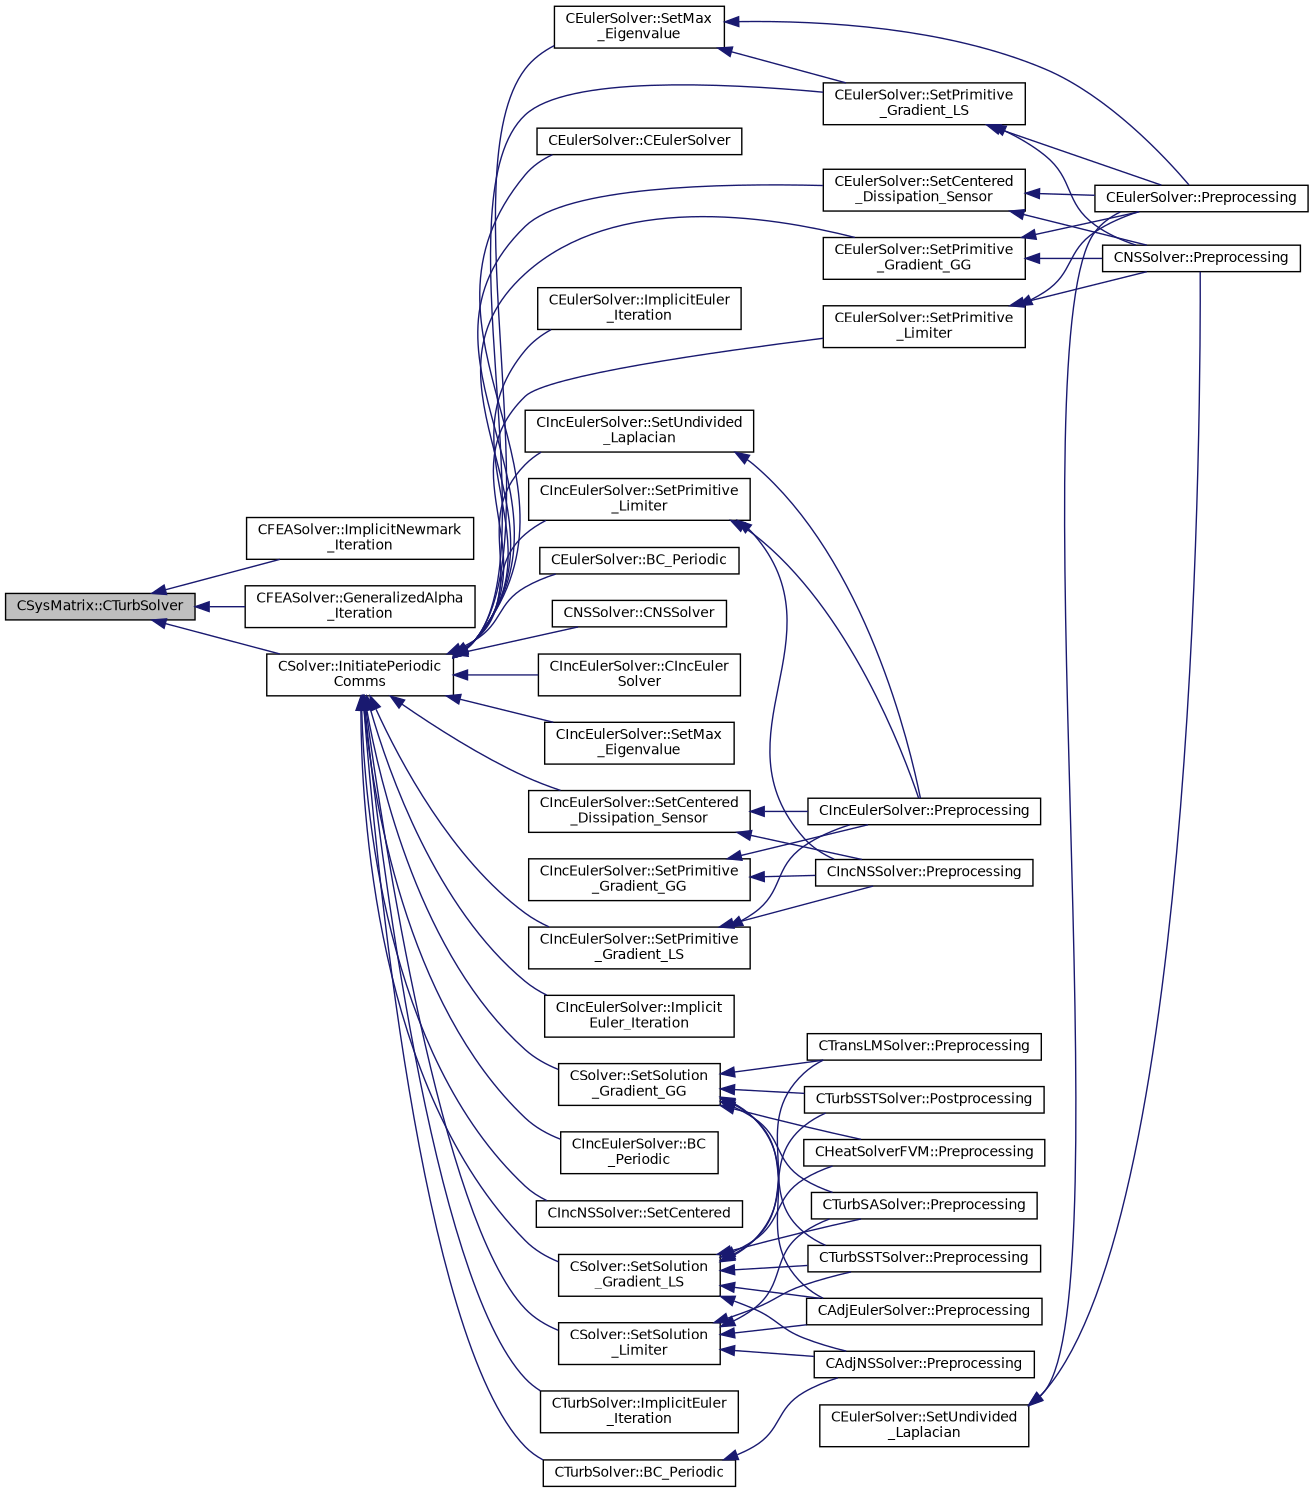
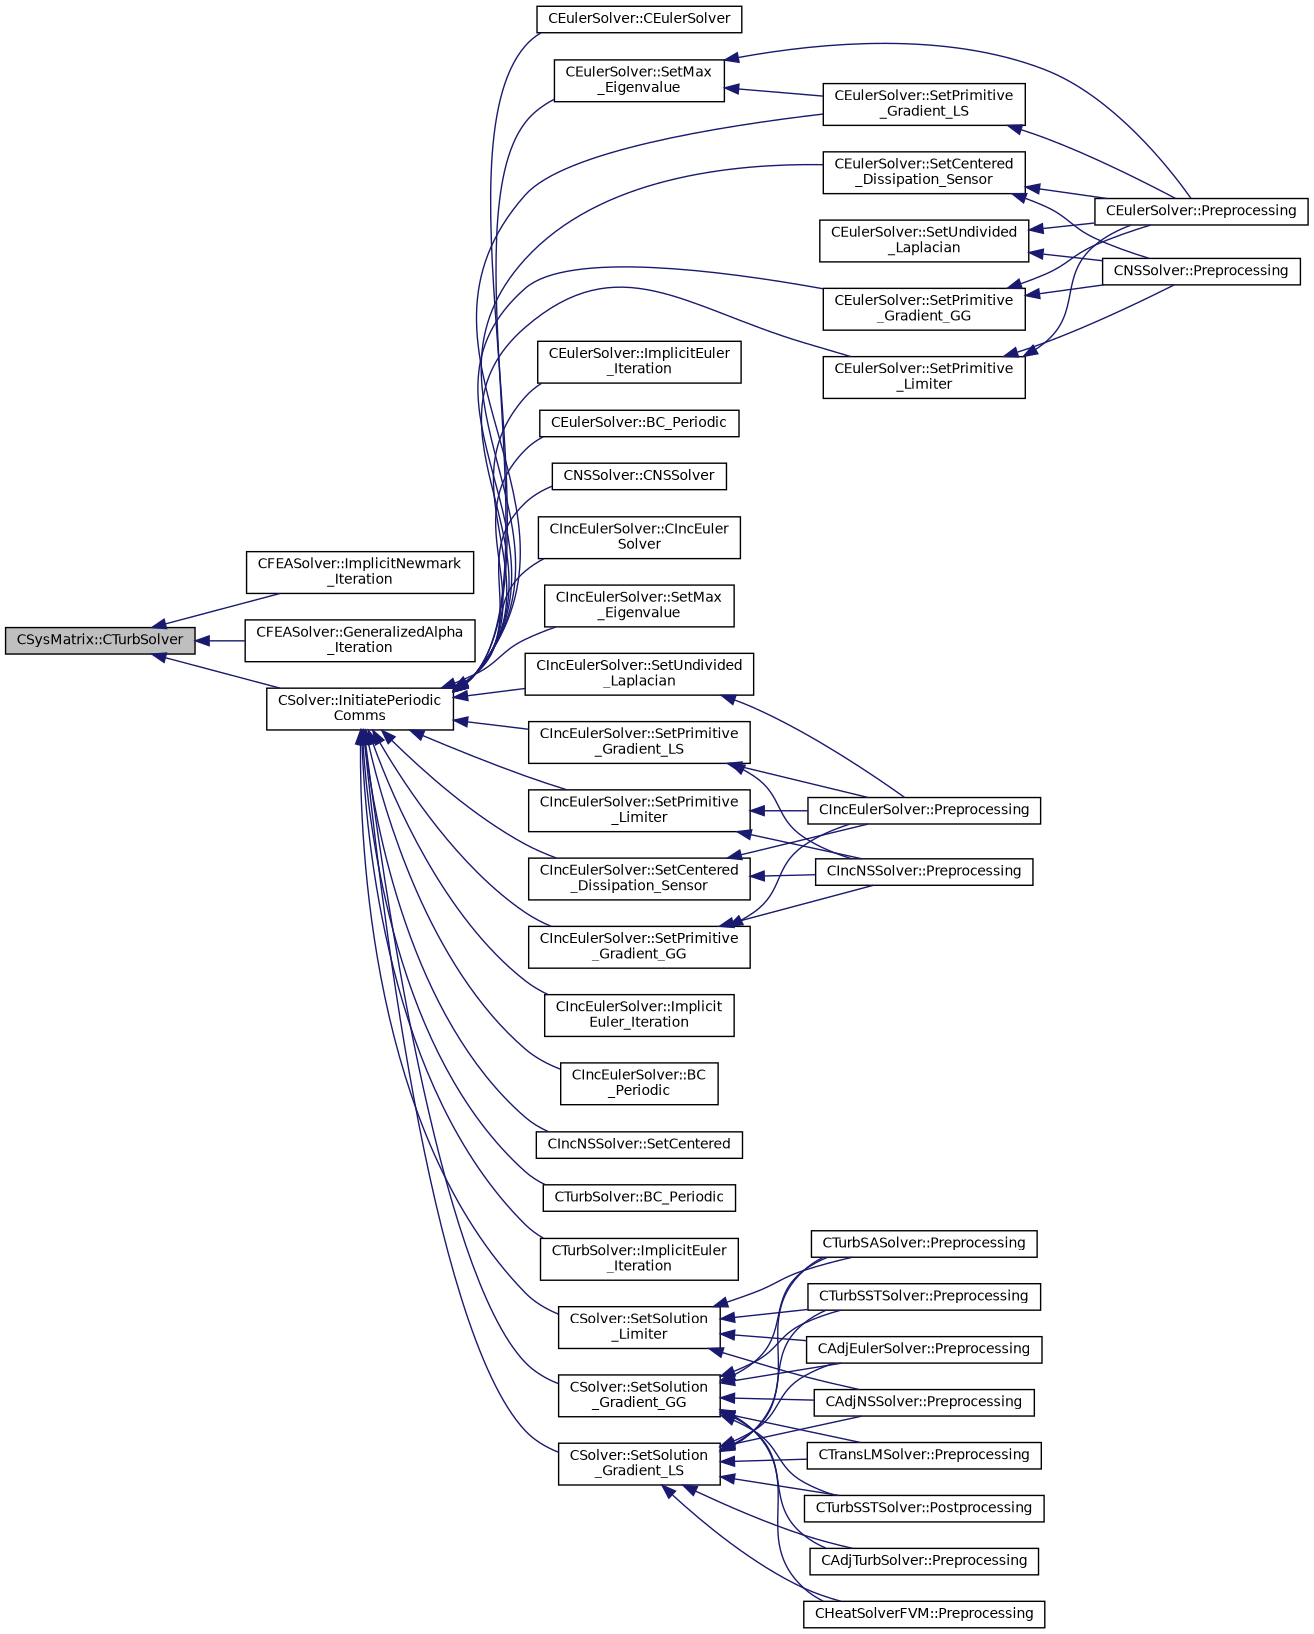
  digraph {
    rankdir=LR
    node [color=black fillcolor=white fontname=Helvetica fontsize=10 shape=record style=filled]
    edge [color=midnightblue dir=back fontname=Helvetica fontsize=10 labelfontname=Helvetica labelfontsize=10 style=solid]
    n1 [fillcolor=grey75 fontcolor=black height=0.2 label="CSysMatrix::CTurbSolver" width=0.4]
    n2 [height=0.2 label="CFEASolver::ImplicitNewmark\l_Iteration" width=0.4]
    n3 [height=0.2 label="CFEASolver::GeneralizedAlpha\l_Iteration" width=0.4]
    n4 [height=0.2 label="CSolver::InitiatePeriodic\lComms" width=0.4]
    n5 [height=0.2 label="CEulerSolver::CEulerSolver" width=0.4]
    n6 [height=0.2 label="CEulerSolver::SetMax\l_Eigenvalue" width=0.4]
    n7 [height=0.2 label="CEulerSolver::SetCentered\l_Dissipation_Sensor" width=0.4]
    n8 [height=0.2 label="CEulerSolver::ImplicitEuler\l_Iteration" width=0.4]
    n9 [height=0.2 label="CEulerSolver::SetPrimitive\l_Gradient_GG" width=0.4]
    n10 [height=0.2 label="CEulerSolver::SetPrimitive\l_Gradient_LS" width=0.4]
    n11 [height=0.2 label="CEulerSolver::SetPrimitive\l_Limiter" width=0.4]
    n12 [height=0.2 label="CEulerSolver::BC_Periodic" width=0.4]
    n13 [height=0.2 label="CNSSolver::CNSSolver" width=0.4]
    n14 [height=0.2 label="CIncEulerSolver::CIncEuler\lSolver" width=0.4]
    n15 [height=0.2 label="CIncEulerSolver::SetMax\l_Eigenvalue" width=0.4]
    n16 [height=0.2 label="CIncEulerSolver::SetUndivided\l_Laplacian" width=0.4]
    n17 [height=0.2 label="CIncEulerSolver::SetCentered\l_Dissipation_Sensor" width=0.4]
    n18 [height=0.2 label="CIncEulerSolver::Implicit\lEuler_Iteration" width=0.4]
    n19 [height=0.2 label="CIncEulerSolver::SetPrimitive\l_Gradient_GG" width=0.4]
    n20 [height=0.2 label="CIncEulerSolver::SetPrimitive\l_Gradient_LS" width=0.4]
    n21 [height=0.2 label="CIncEulerSolver::SetPrimitive\l_Limiter" width=0.4]
    n22 [height=0.2 label="CIncEulerSolver::BC\l_Periodic" width=0.4]
    n23 [height=0.2 label="CIncNSSolver::SetCentered" width=0.4]
    n24 [height=0.2 label="CTurbSolver::BC_Periodic" width=0.4]
    n25 [height=0.2 label="CTurbSolver::ImplicitEuler\l_Iteration" width=0.4]
    n26 [height=0.2 label="CSolver::SetSolution\l_Gradient_GG" width=0.4]
    n27 [height=0.2 label="CSolver::SetSolution\l_Gradient_LS" width=0.4]
    n28 [height=0.2 label="CSolver::SetSolution\l_Limiter" width=0.4]
    n29 [height=0.2 label="CEulerSolver::Preprocessing" width=0.4]
    n30 [height=0.2 label="CEulerSolver::SetUndivided\l_Laplacian" width=0.4]
    n31 [height=0.2 label="CNSSolver::Preprocessing" width=0.4]
    n32 [height=0.2 label="CIncEulerSolver::Preprocessing" width=0.4]
    n33 [height=0.2 label="CIncNSSolver::Preprocessing" width=0.4]
    n34 [height=0.2 label="CAdjEulerSolver::Preprocessing" width=0.4]
    n35 [height=0.2 label="CAdjNSSolver::Preprocessing" width=0.4]
+   n36 [height=0.2 label="CAdjTurbSolver::Preprocessing" width=0.4]
    n37 [height=0.2 label="CHeatSolverFVM::Preprocessing" width=0.4]
    n38 [height=0.2 label="CTransLMSolver::Preprocessing" width=0.4]
    n39 [height=0.2 label="CTurbSASolver::Preprocessing" width=0.4]
    n40 [height=0.2 label="CTurbSSTSolver::Preprocessing" width=0.4]
    n41 [height=0.2 label="CTurbSSTSolver::Postprocessing" width=0.4]
    n1 -> n2
    n1 -> n3
    n1 -> n4
    n4 -> n5
    n4 -> n6
    n4 -> n7
    n4 -> n8
    n4 -> n9
    n4 -> n10
    n4 -> n11
    n4 -> n12
    n4 -> n13
    n4 -> n14
    n4 -> n15
    n4 -> n16
    n4 -> n17
    n4 -> n18
+   n4 -> n19
    n4 -> n20
    n4 -> n21
    n4 -> n22
    n4 -> n23
    n4 -> n24
    n4 -> n25
    n4 -> n26
    n4 -> n27
    n4 -> n28
    n6 -> n10
    n6 -> n29
    n7 -> n29
    n7 -> n31
    n9 -> n29
    n9 -> n31
    n10 -> n29
-   n10 -> n31
    n11 -> n29
    n11 -> n31
    n16 -> n32
    n17 -> n32
    n17 -> n33
    n19 -> n32
    n19 -> n33
    n20 -> n32
    n20 -> n33
    n21 -> n32
    n21 -> n33
    n26 -> n34
-   n24 -> n35
+   n26 -> n35
+   n26 -> n36
    n26 -> n37
    n26 -> n38
    n26 -> n39
    n26 -> n40
    n26 -> n41
    n27 -> n34
    n27 -> n35
+   n27 -> n36
    n27 -> n37
    n27 -> n38
    n27 -> n39
    n27 -> n40
    n27 -> n41
    n28 -> n34
    n28 -> n35
    n28 -> n39
    n28 -> n40
    n30 -> n29
    n30 -> n31
  }
